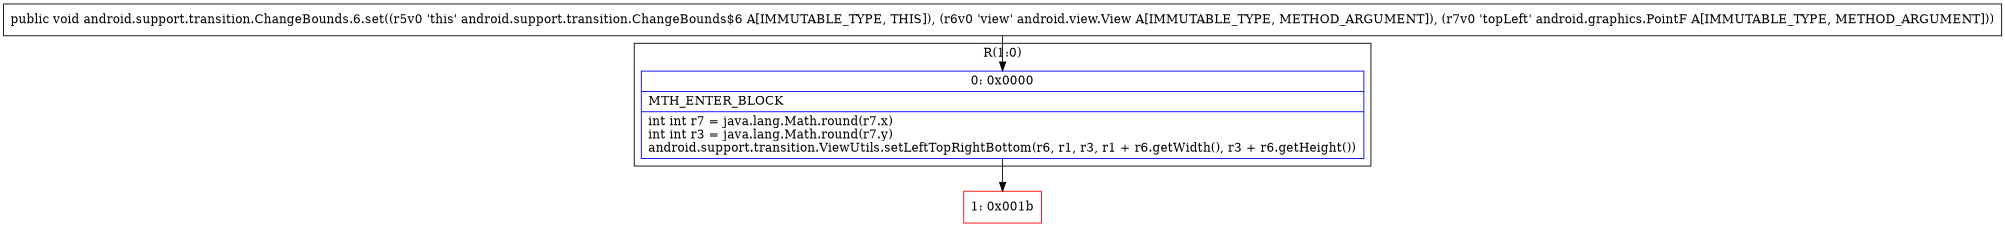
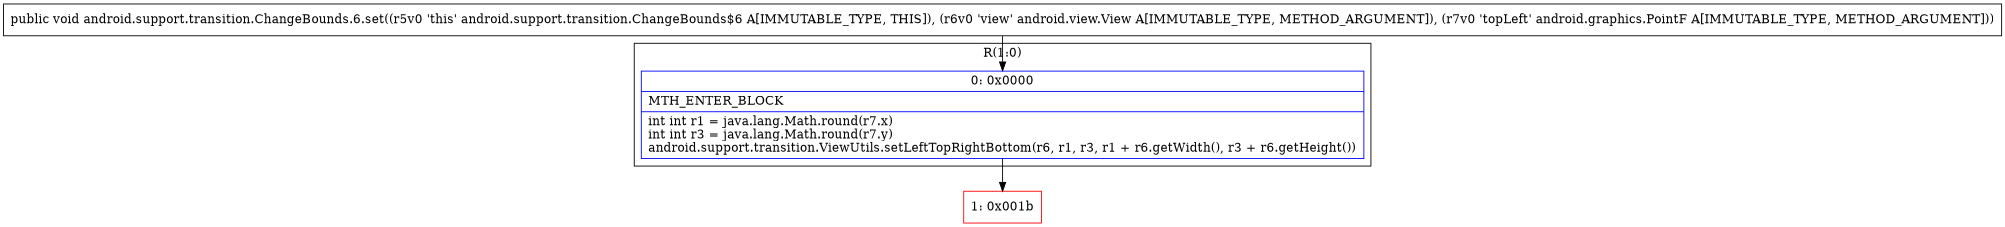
  digraph {
    node [shape=record]
-   n1 [color=blue label="{0\:\ 0x0000|MTH_ENTER_BLOCK\l|int int r7 = java.lang.Math.round(r7.x)\lint int r3 = java.lang.Math.round(r7.y)\landroid.support.transition.ViewUtils.setLeftTopRightBottom(r6, r1, r3, r1 + r6.getWidth(), r3 + r6.getHeight())\l}"]
+   n1 [color=blue label="{0\:\ 0x0000|MTH_ENTER_BLOCK\l|int int r1 = java.lang.Math.round(r7.x)\lint int r3 = java.lang.Math.round(r7.y)\landroid.support.transition.ViewUtils.setLeftTopRightBottom(r6, r1, r3, r1 + r6.getWidth(), r3 + r6.getHeight())\l}"]
    n2 [color=red label="{1\:\ 0x001b}"]
    n3 [label="{public void android.support.transition.ChangeBounds.6.set((r5v0 'this' android.support.transition.ChangeBounds$6 A[IMMUTABLE_TYPE, THIS]), (r6v0 'view' android.view.View A[IMMUTABLE_TYPE, METHOD_ARGUMENT]), (r7v0 'topLeft' android.graphics.PointF A[IMMUTABLE_TYPE, METHOD_ARGUMENT])) }"]
    subgraph cluster_1 {
      label="R(1:0)"
      n1
    }
    n1 -> n2
    n3 -> n1
  }
